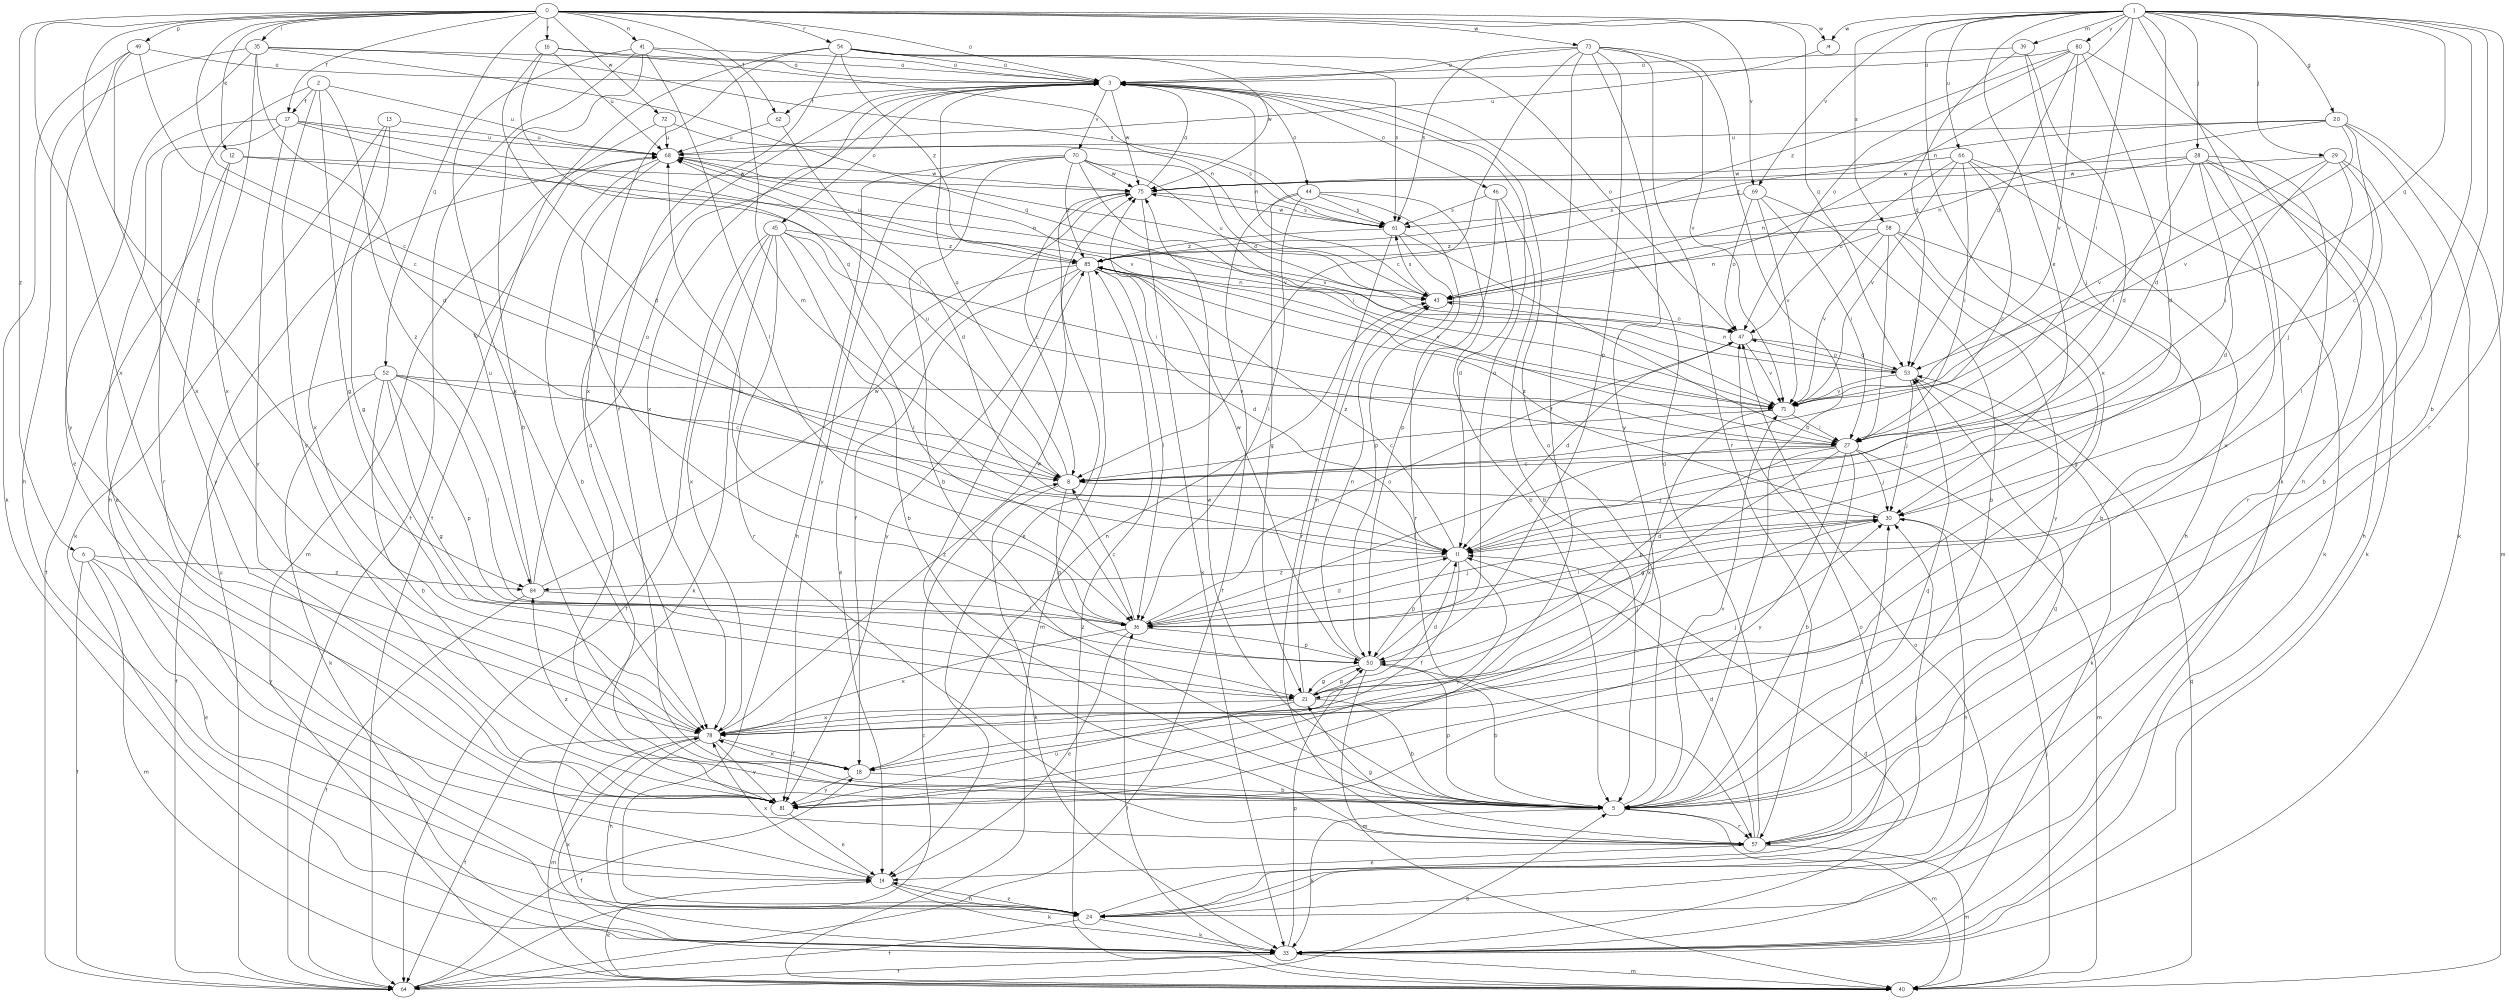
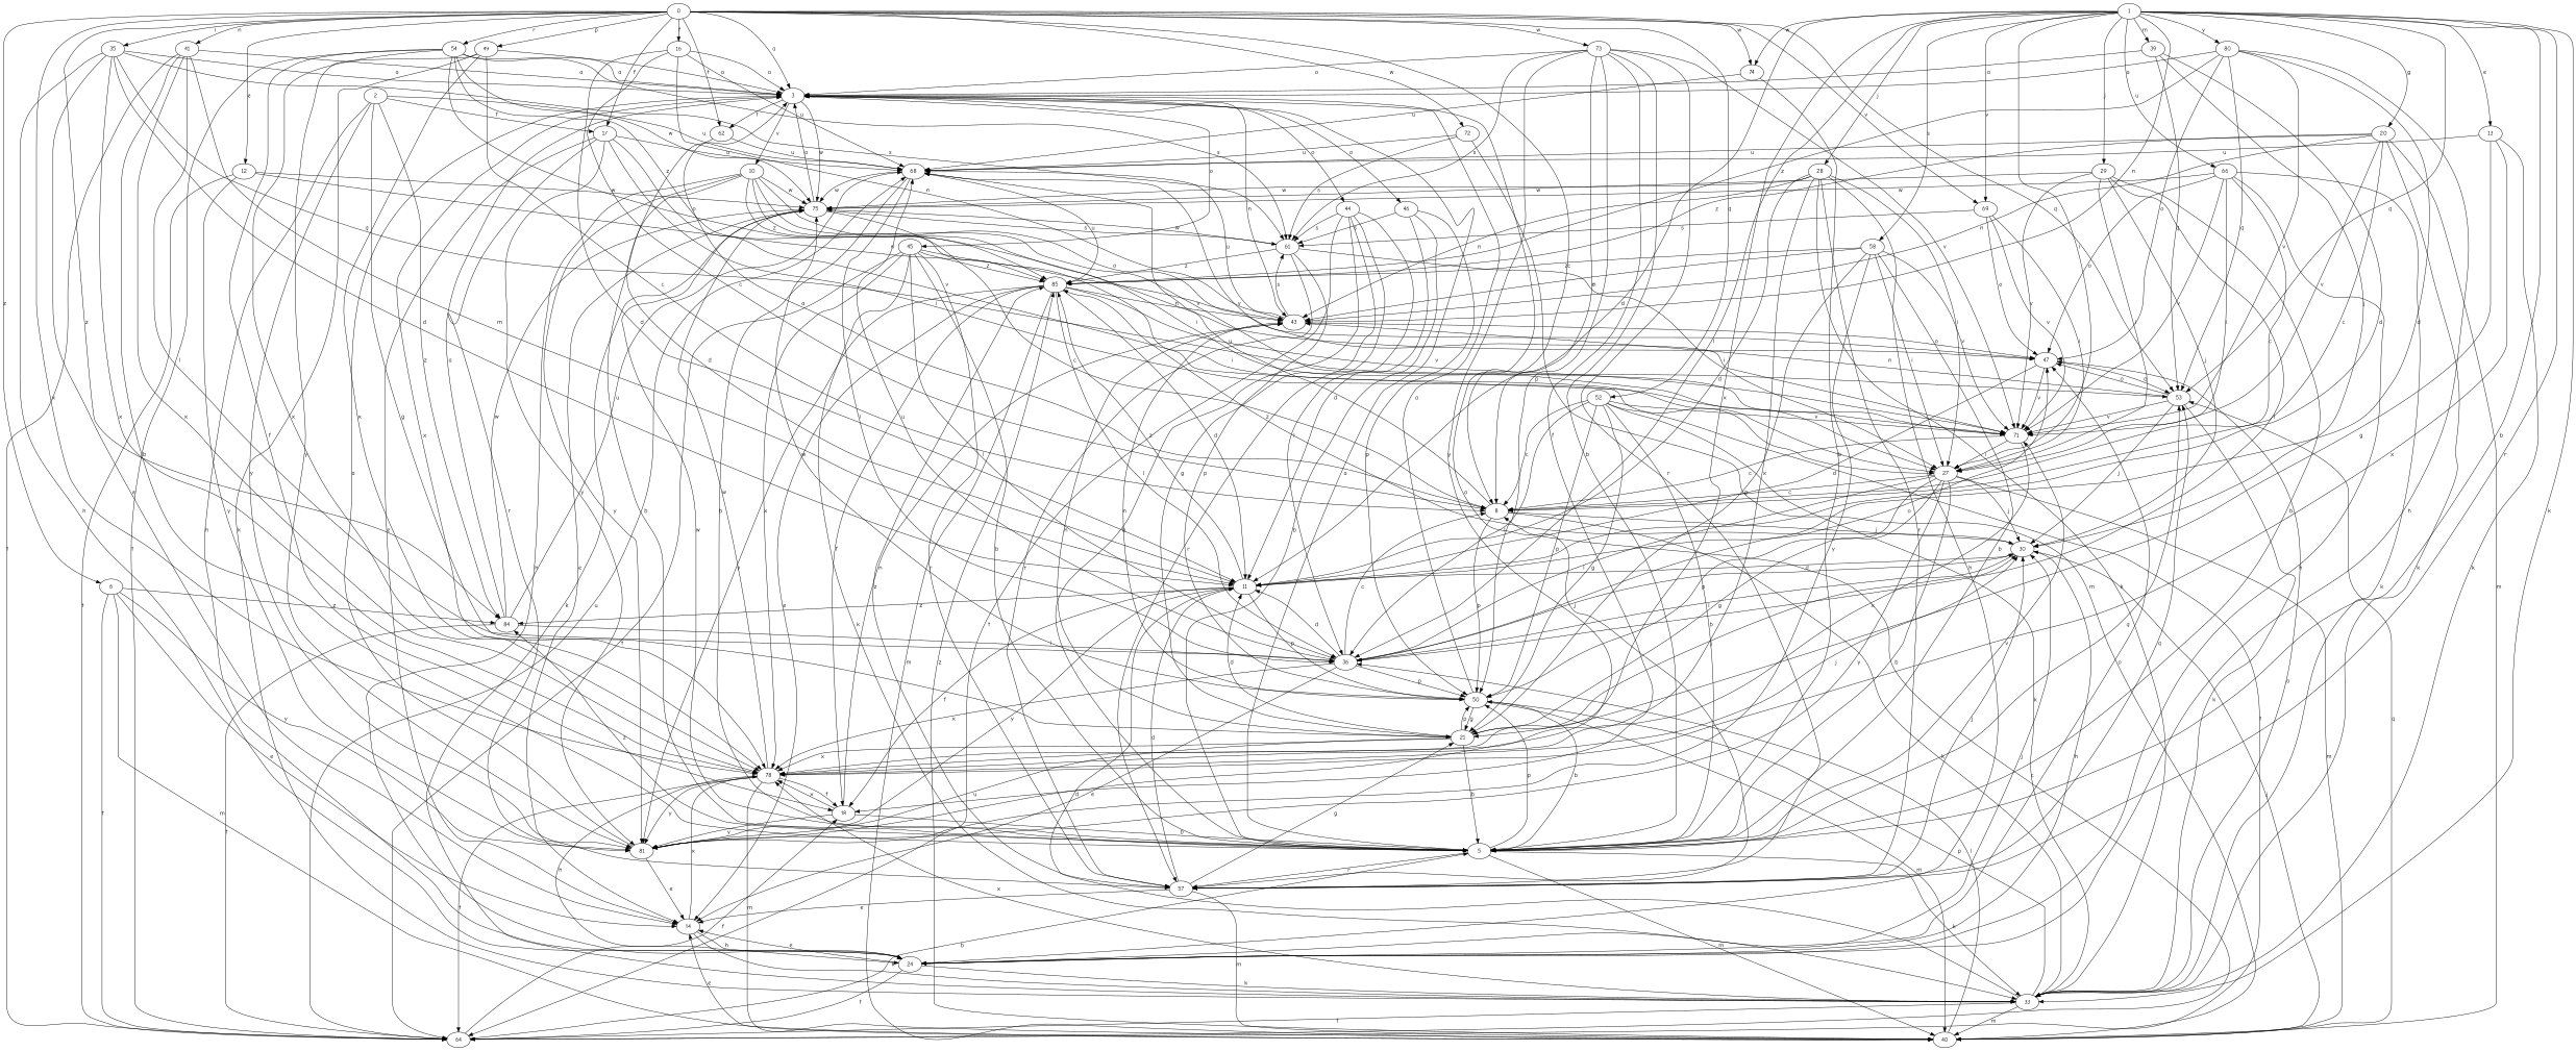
  strict digraph {
    fontname="Comic Neue"
    node [fontname="Comic Neue"]
    edge [fontname="Comic Neue"]
    0
    3
    6
    8
    12
    16
    17
    35
    41
    49
    52
    53
    54
    62
    69
    72
    73
    74
    78
    84
    43
    44
    45
    46
-   70
+   70 [label=10]
    75
    81
    40
    14
    64
    33
    68
    50
    30
    11
    27
    57
    71
    24
    61
    5
    36
    21
    47
    18
    85
    1
    13
    20
    28
    29
    39
    58
    66
    80
    2
    0 -> 3 [label=a]
    0 -> 6 [label=z]
    0 -> 8 [label=c]
    0 -> 12 [label=e]
    0 -> 16 [label=f]
    0 -> 17 [label=f]
    0 -> 35 [label=l]
    0 -> 41 [label=n]
    0 -> 49 [label=p]
    0 -> 52 [label=q]
    0 -> 53 [label=q]
    0 -> 54 [label=r]
    0 -> 62 [label=t]
    0 -> 69 [label=v]
    0 -> 72 [label=w]
    0 -> 73 [label=w]
    0 -> 74 [label=w]
    0 -> 78 [label=x]
    0 -> 84 [label=z]
    3 -> 62 [label=t]
    3 -> 78 [label=x]
    3 -> 43 [label=n]
    3 -> 44 [label=o]
    3 -> 45 [label=o]
    3 -> 46 [label=o]
    3 -> 70 [label=v]
    3 -> 75 [label=w]
    6 -> 84 [label=z]
    6 -> 81 [label=y]
    6 -> 40 [label=m]
    6 -> 14 [label=e]
    6 -> 64 [label=t]
    8 -> 3 [label=a]
    8 -> 33 [label=k]
    8 -> 68 [label=u]
    8 -> 50 [label=p]
    8 -> 30 [label=j]
    12 -> 43 [label=n]
    12 -> 75 [label=w]
    12 -> 81 [label=y]
    12 -> 64 [label=t]
    16 -> 3 [label=a]
-   16 -> 8 [label=q]
+   16 -> 8 [label=c]
    16 -> 43 [label=n]
    16 -> 68 [label=u]
    16 -> 11 [label=d]
    17 -> 81 [label=y]
    17 -> 14 [label=e]
    17 -> 68 [label=u]
    17 -> 27 [label=i]
    17 -> 57 [label=r]
    17 -> 71 [label=v]
    35 -> 3 [label=a]
    35 -> 53 [label=q]
    35 -> 78 [label=x]
    35 -> 14 [label=e]
    35 -> 11 [label=d]
    35 -> 24 [label=h]
    35 -> 61 [label=s]
    41 -> 3 [label=a]
    41 -> 78 [label=x]
    41 -> 64 [label=t]
    41 -> 11 [label=m]
    41 -> 5 [label=b]
    41 -> 36 [label=l]
    49 -> 3 [label=a]
    49 -> 8 [label=c]
    49 -> 78 [label=x]
    49 -> 81 [label=y]
    49 -> 33 [label=k]
    52 -> 8 [label=c]
    52 -> 64 [label=t]
    52 -> 33 [label=k]
    52 -> 50 [label=p]
    52 -> 71 [label=v]
    52 -> 5 [label=b]
    52 -> 36 [label=l]
    52 -> 21 [label=g]
    53 -> 43 [label=n]
    53 -> 33 [label=k]
    53 -> 30 [label=j]
    53 -> 71 [label=v]
    53 -> 47 [label=o]
    54 -> 3 [label=a]
    54 -> 78 [label=x]
    54 -> 75 [label=w]
    54 -> 64 [label=t]
    54 -> 61 [label=s]
    54 -> 47 [label=o]
    54 -> 18 [label=f]
    54 -> 85 [label=z]
    62 -> 68 [label=u]
    62 -> 11 [label=d]
    69 -> 27 [label=i]
    69 -> 71 [label=v]
    69 -> 61 [label=s]
    69 -> 47 [label=o]
    72 -> 40 [label=m]
    72 -> 68 [label=u]
    72 -> 61 [label=s]
    73 -> 3 [label=a]
    73 -> 8 [label=c]
    73 -> 81 [label=y]
    73 -> 50 [label=p]
    73 -> 57 [label=r]
    73 -> 71 [label=v]
    73 -> 61 [label=s]
    73 -> 5 [label=b]
    73 -> 18 [label=f]
    74 -> 68 [label=u]
-   69 -> 5 [label=b]
+   74 -> 5 [label=b]
    78 -> 75 [label=w]
    78 -> 81 [label=y]
    78 -> 40 [label=m]
    78 -> 64 [label=t]
    78 -> 30 [label=j]
    78 -> 24 [label=h]
    78 -> 18 [label=f]
    84 -> 3 [label=a]
    84 -> 75 [label=w]
    84 -> 64 [label=t]
    84 -> 68 [label=u]
    84 -> 36 [label=l]
    43 -> 68 [label=u]
    43 -> 61 [label=s]
    43 -> 47 [label=o]
    44 -> 64 [label=t]
    44 -> 57 [label=r]
    44 -> 61 [label=s]
    44 -> 5 [label=b]
    44 -> 36 [label=l]
    44 -> 21 [label=g]
    45 -> 78 [label=x]
    45 -> 64 [label=t]
    45 -> 33 [label=k]
    45 -> 27 [label=i]
    45 -> 57 [label=r]
    45 -> 5 [label=b]
    45 -> 36 [label=l]
    45 -> 85 [label=z]
    46 -> 50 [label=p]
    46 -> 11 [label=d]
    46 -> 61 [label=s]
    46 -> 5 [label=b]
    70 -> 75 [label=w]
    70 -> 81 [label=y]
    70 -> 27 [label=i]
    70 -> 71 [label=v]
    70 -> 24 [label=h]
    70 -> 5 [label=b]
    70 -> 47 [label=o]
    70 -> 85 [label=z]
    75 -> 3 [label=a]
    75 -> 8 [label=c]
    75 -> 14 [label=e]
    75 -> 33 [label=k]
    75 -> 61 [label=s]
    81 -> 3 [label=a]
    81 -> 14 [label=e]
    40 -> 53 [label=q]
    40 -> 14 [label=e]
    40 -> 30 [label=j]
    40 -> 36 [label=l]
    40 -> 85 [label=z]
    14 -> 78 [label=x]
    14 -> 33 [label=k]
    14 -> 24 [label=h]
    64 -> 8 [label=c]
    64 -> 68 [label=u]
    64 -> 5 [label=b]
    64 -> 18 [label=f]
    33 -> 78 [label=x]
    33 -> 40 [label=m]
    33 -> 64 [label=t]
    33 -> 50 [label=p]
    33 -> 11 [label=d]
    33 -> 47 [label=o]
    68 -> 75 [label=w]
    68 -> 71 [label=v]
    68 -> 5 [label=b]
    68 -> 36 [label=l]
    50 -> 3 [label=a]
    50 -> 43 [label=n]
    50 -> 75 [label=w]
    50 -> 40 [label=m]
    50 -> 5 [label=b]
    50 -> 21 [label=g]
    30 -> 11 [label=d]
    30 -> 24 [label=h]
    30 -> 36 [label=l]
    30 -> 85 [label=z]
    11 -> 84 [label=z]
    11 -> 81 [label=y]
    11 -> 50 [label=p]
    11 -> 18 [label=f]
    11 -> 85 [label=z]
    27 -> 8 [label=c]
    27 -> 81 [label=y]
    27 -> 40 [label=m]
    27 -> 50 [label=p]
    27 -> 30 [label=j]
    27 -> 5 [label=b]
    27 -> 36 [label=l]
    27 -> 21 [label=g]
    57 -> 3 [label=a]
    57 -> 53 [label=q]
    57 -> 40 [label=m]
    57 -> 14 [label=e]
    57 -> 30 [label=j]
    57 -> 11 [label=d]
    57 -> 21 [label=g]
    57 -> 85 [label=z]
    71 -> 8 [label=c]
    71 -> 78 [label=x]
    71 -> 27 [label=i]
    24 -> 14 [label=e]
    24 -> 64 [label=t]
    24 -> 33 [label=k]
    24 -> 30 [label=j]
    24 -> 47 [label=o]
    61 -> 75 [label=w]
    61 -> 50 [label=p]
    61 -> 27 [label=i]
    61 -> 57 [label=r]
    61 -> 85 [label=z]
    5 -> 3 [label=a]
    5 -> 53 [label=q]
    5 -> 84 [label=z]
    5 -> 75 [label=w]
    5 -> 40 [label=m]
    5 -> 33 [label=k]
    5 -> 50 [label=p]
    5 -> 57 [label=r]
    5 -> 71 [label=v]
    36 -> 8 [label=c]
    36 -> 78 [label=x]
    36 -> 14 [label=e]
    36 -> 68 [label=u]
    36 -> 50 [label=p]
    36 -> 30 [label=j]
    36 -> 11 [label=d]
    36 -> 47 [label=o]
    21 -> 78 [label=x]
    21 -> 43 [label=n]
    21 -> 81 [label=u]
    21 -> 50 [label=p]
    21 -> 30 [label=j]
    21 -> 11 [label=d]
    21 -> 5 [label=b]
    47 -> 53 [label=q]
    47 -> 11 [label=d]
    47 -> 71 [label=v]
    18 -> 78 [label=x]
    18 -> 43 [label=n]
    18 -> 81 [label=y]
    18 -> 5 [label=b]
    85 -> 43 [label=n]
    85 -> 81 [label=y]
    85 -> 40 [label=m]
    85 -> 14 [label=e]
    85 -> 68 [label=u]
    85 -> 11 [label=d]
    85 -> 71 [label=v]
    85 -> 36 [label=l]
    85 -> 18 [label=f]
    1 -> 53 [label=q]
    1 -> 69 [label=v]
    1 -> 74 [label=w]
    1 -> 78 [label=x]
    1 -> 43 [label=n]
    1 -> 33 [label=k]
    1 -> 11 [label=d]
    1 -> 27 [label=i]
    1 -> 57 [label=r]
    1 -> 5 [label=b]
    1 -> 36 [label=l]
-   1 -> 30 [label=e]
+   1 -> 13 [label=e]
    1 -> 20 [label=g]
    1 -> 28 [label=j]
    1 -> 29 [label=j]
    1 -> 39 [label=m]
    1 -> 58 [label=s]
    1 -> 66 [label=u]
    1 -> 80 [label=y]
    13 -> 78 [label=x]
    13 -> 33 [label=k]
    13 -> 68 [label=u]
    13 -> 21 [label=g]
    20 -> 8 [label=c]
    20 -> 43 [label=n]
    20 -> 40 [label=m]
    20 -> 33 [label=k]
    20 -> 68 [label=u]
    20 -> 71 [label=v]
    20 -> 85 [label=z]
    28 -> 78 [label=x]
    28 -> 43 [label=n]
    28 -> 75 [label=w]
    28 -> 33 [label=k]
    28 -> 11 [label=d]
    28 -> 27 [label=i]
    28 -> 57 [label=r]
    28 -> 24 [label=h]
    29 -> 75 [label=w]
    29 -> 30 [label=j]
    29 -> 27 [label=i]
    29 -> 71 [label=v]
    29 -> 5 [label=b]
    29 -> 36 [label=l]
    39 -> 3 [label=a]
    39 -> 53 [label=q]
    39 -> 30 [label=j]
    39 -> 11 [label=d]
    58 -> 43 [label=n]
    58 -> 81 [label=y]
    58 -> 27 [label=i]
    58 -> 71 [label=v]
    58 -> 5 [label=b]
    58 -> 21 [label=g]
    58 -> 85 [label=z]
    66 -> 8 [label=c]
    66 -> 75 [label=w]
    66 -> 33 [label=k]
    66 -> 27 [label=i]
    66 -> 71 [label=v]
    66 -> 24 [label=h]
    66 -> 47 [label=o]
    80 -> 3 [label=a]
    80 -> 53 [label=q]
    80 -> 11 [label=d]
    80 -> 71 [label=v]
    80 -> 24 [label=h]
    80 -> 47 [label=o]
    80 -> 85 [label=z]
    2 -> 17 [label=f]
    2 -> 84 [label=z]
    2 -> 81 [label=y]
    2 -> 68 [label=u]
    2 -> 24 [label=h]
    2 -> 21 [label=g]
  }
